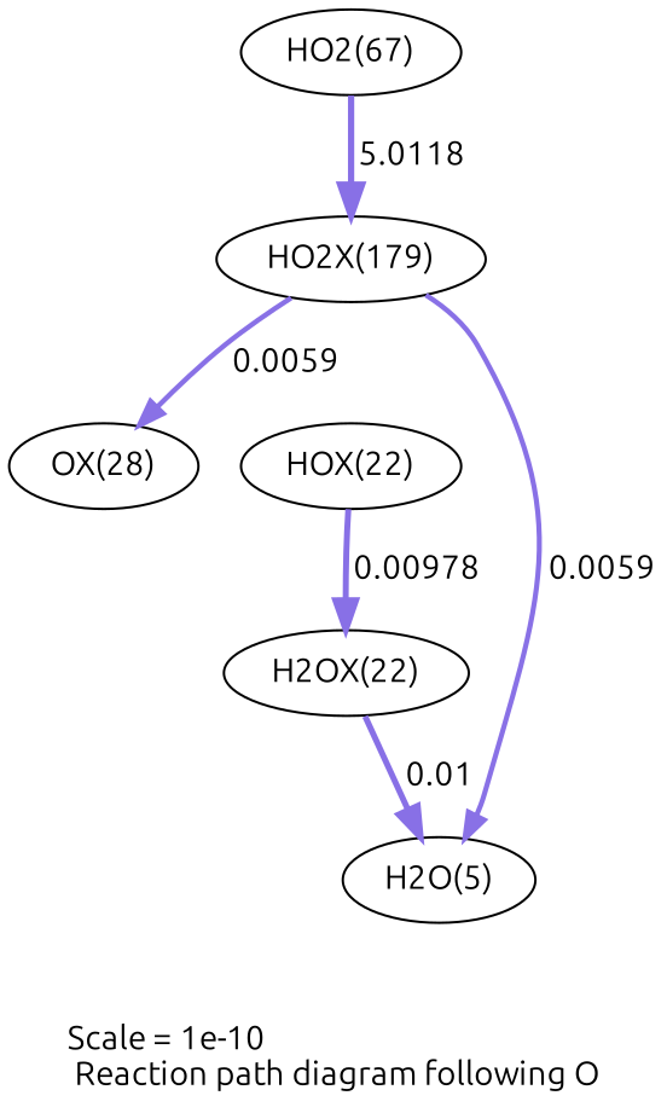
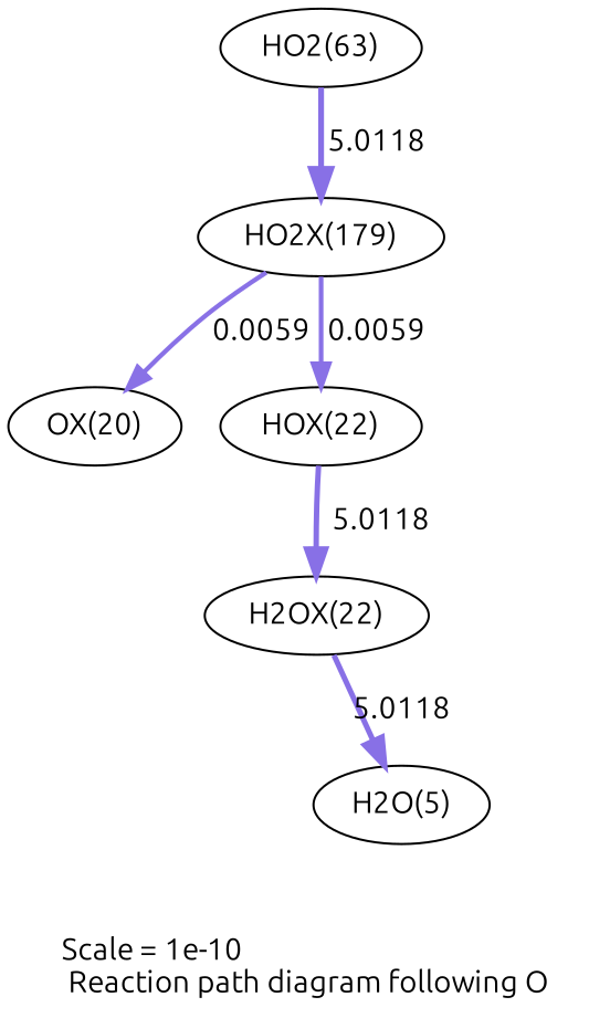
  digraph {
    fontname=Ubuntu
    label="Scale = 1e-10\l Reaction path diagram following O"
    node [fontname=Ubuntu]
    edge [arrowsize=1.06 color="0.7, 0.506, 0.9" fontname=Ubuntu penwidth=2.13]
    n1 [label="HO2X(179)"]
-   n2 [label="OX(28)"]
+   n2 [label="OX(20)"]
    n3 [label="HOX(22)"]
    n4 [label="H2OX(22)"]
    n5 [label="H2O(5)"]
-   n6 [label="HO2(67)"]
+   n6 [label="HO2(63)"]
    n1 -> n2 [label=" 0.0059"]
-   n1 -> n5 [label=" 0.0059"]
-   n3 -> n4 [arrowsize=1.25 color="0.7, 0.51, 0.9" label=" 0.00978" penwidth=2.51]
-   n4 -> n5 [arrowsize=1.26 color="0.7, 0.51, 0.9" label=" 0.01" penwidth=2.53]
+   n1 -> n3 [label=" 0.0059"]
+   n3 -> n4 [arrowsize=1.25 color="0.7, 0.51, 0.9" label=" 5.0118" penwidth=2.51]
+   n4 -> n5 [arrowsize=1.26 color="0.7, 0.51, 0.9" label=" 5.0118" penwidth=2.53]
    n6 -> n1 [arrowsize=1.32 color="0.7, 0.512, 0.9" label=" 5.0118" penwidth=2.65]
  }
